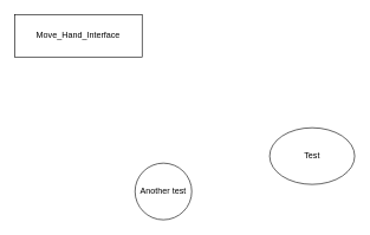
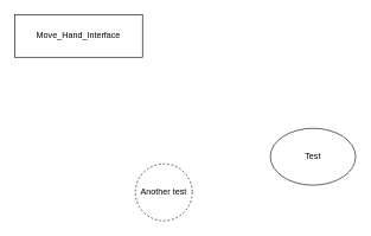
  <mxCell id="0" />
  <mxCell id="1" parent="0" />
  <mxCell id="2" value="Move_Hand_Interface" style="rounded=0;whiteSpace=wrap;html=1;" parent="1" vertex="1"><mxGeometry x="20" y="20" width="180" height="60" as="geometry" /></mxCell>
- <mxCell id="3" value="Another test" style="ellipse;whiteSpace=wrap;html=1;aspect=fixed;" parent="1" vertex="1"><mxGeometry x="190" y="230" width="80" height="80" as="geometry" /></mxCell>
+ <mxCell id="3" value="Another test" style="ellipse;whiteSpace=wrap;html=1;aspect=fixed;dashed=1;" parent="1" vertex="1"><mxGeometry x="190" y="230" width="80" height="80" as="geometry" /></mxCell>
  <mxCell id="4" value="Test" style="ellipse;whiteSpace=wrap;html=1;" vertex="1" parent="1"><mxGeometry x="380" y="180" width="120" height="80" as="geometry" /></mxCell>
